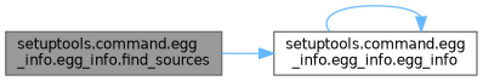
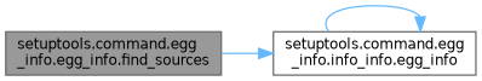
  digraph {
    rankdir=LR
    node [fontname=Helvetica fontsize=10 shape=box style=filled]
    edge [color=steelblue1 fontname=Helvetica fontsize=10 labelfontname=Helvetica labelfontsize=10 style=solid]
    n1 [color=gray40 fillcolor=grey60 fontcolor=black height=0.2 label="setuptools.command.egg\l_info.egg_info.find_sources" width=0.4]
-   n2 [color=grey40 fillcolor=white height=0.2 label="setuptools.command.egg\l_info.egg_info.egg_info" width=0.4]
+   n2 [color=grey40 fillcolor=white height=0.2 label="setuptools.command.egg\l_info.info_info.egg_info" width=0.4]
    n1 -> n2
    n2 -> n2
  }
